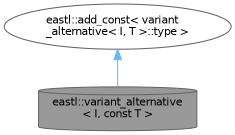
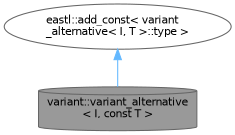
  digraph {
    node [color=gray40 fontname=Helvetica fontsize=10 style=filled]
-   n1 [fillcolor=grey60 fontcolor=black height=0.2 label="eastl::variant_alternative\l\< I, const T \>" shape=cylinder width=0.4]
+   n1 [fillcolor=grey60 fontcolor=black height=0.2 label="variant::variant_alternative\l\< I, const T \>" shape=cylinder width=0.4]
    n2 [fillcolor=white height=0.2 label="eastl::add_const\< variant\l_alternative\< I, T \>::type \>" shape=ellipse width=0.4]
    n2 -> n1 [color=steelblue1 dir=back fontname=Helvetica fontsize=10 labelfontname=Helvetica labelfontsize=10 style=solid]
  }
